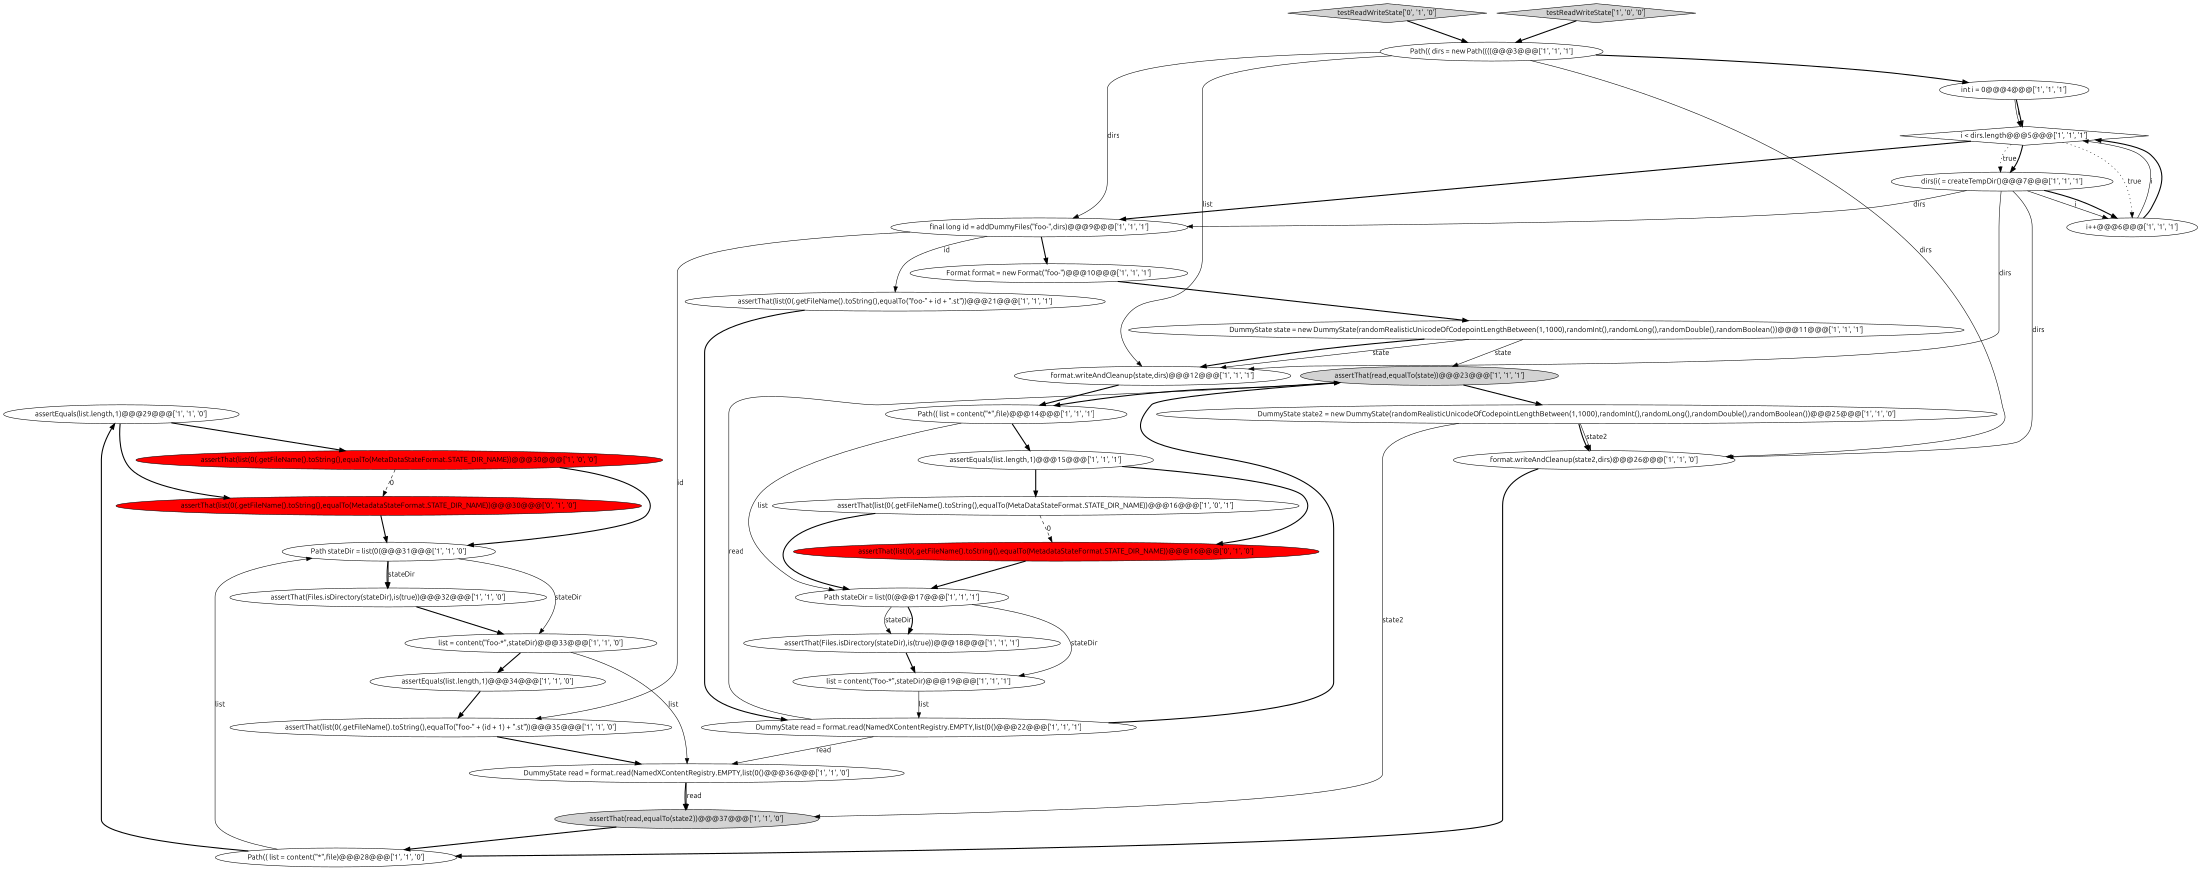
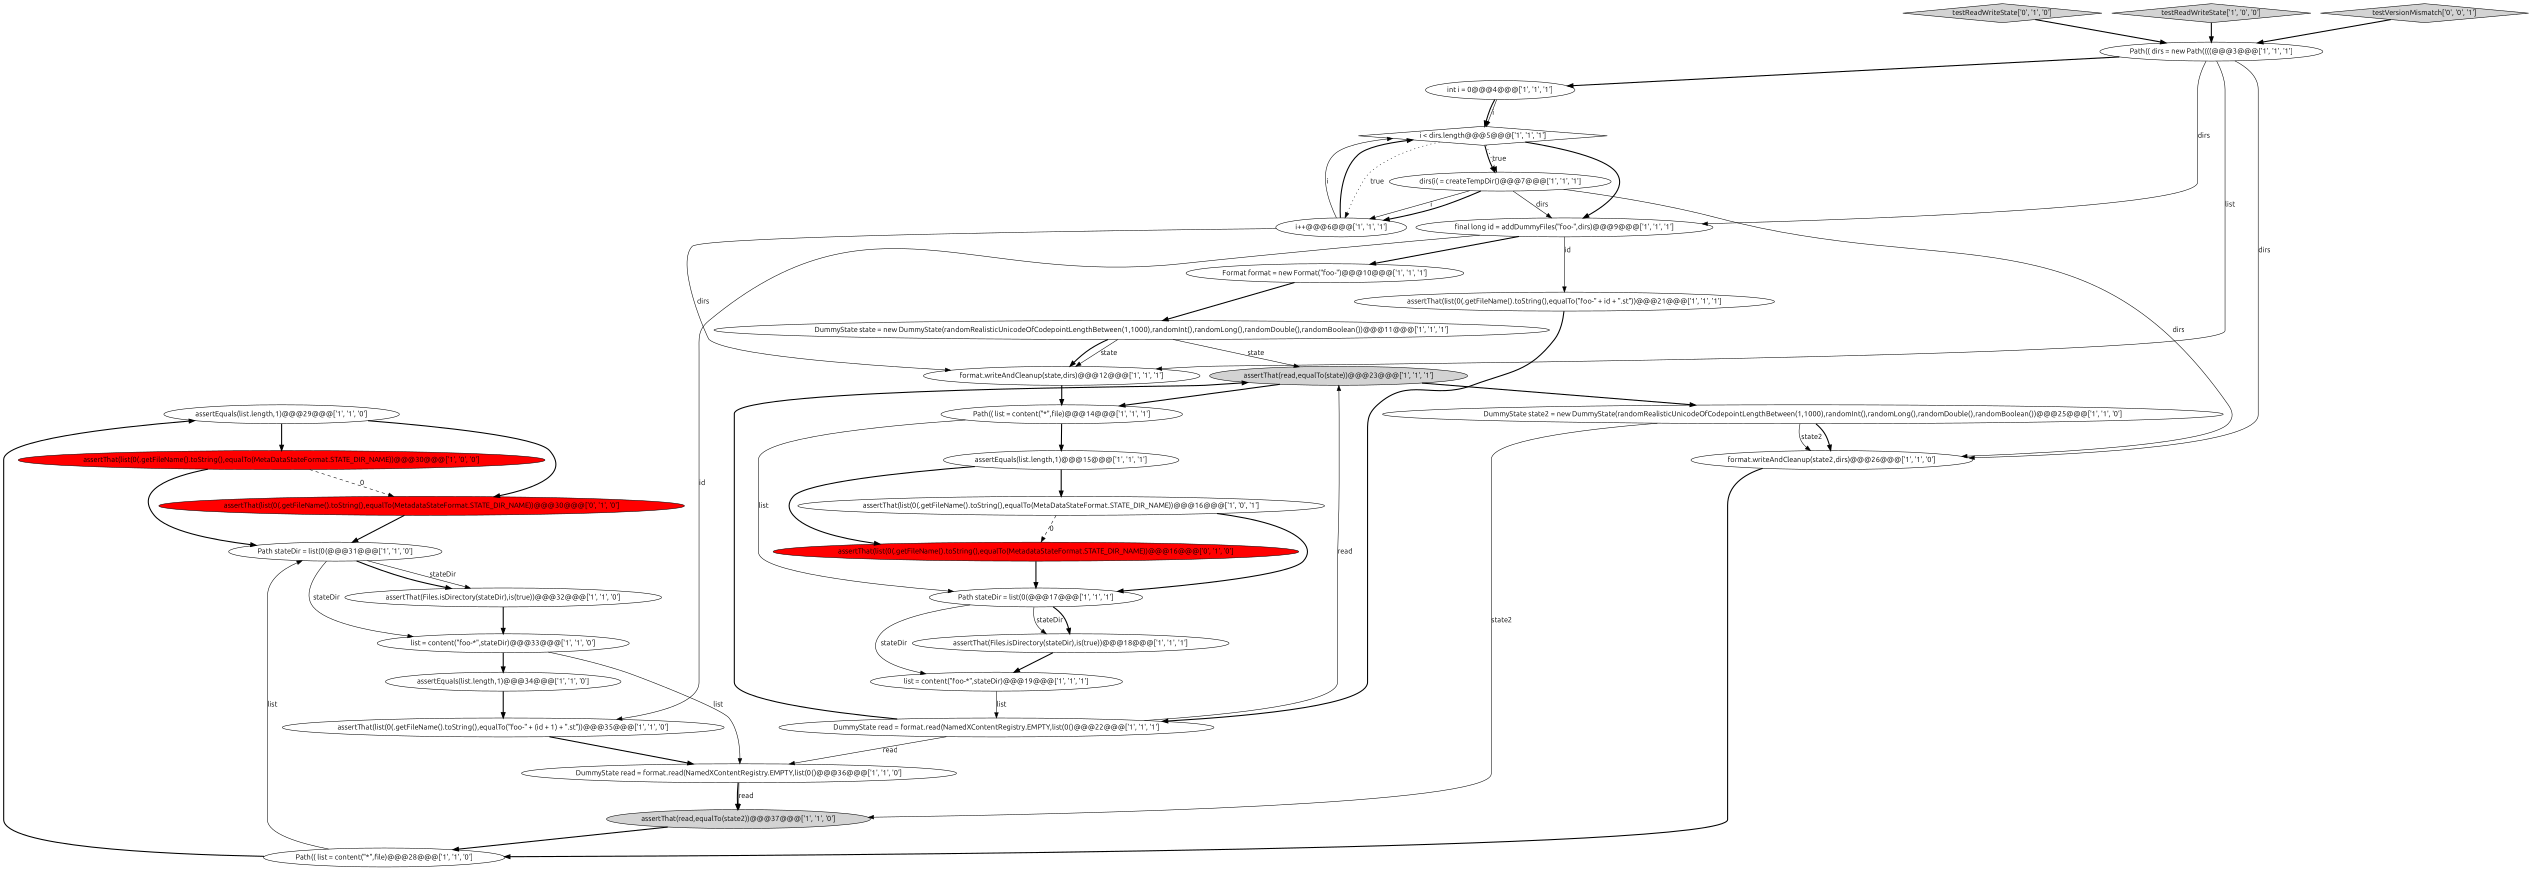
  digraph {
    fontname=Ubuntu
    node [fillcolor=white fontname=Ubuntu shape=ellipse style=filled]
    edge [fontname=Ubuntu style=bold]
    n1 [label="assertEquals(list.length,1)@@@29@@@['1', '1', '0']"]
    n2 [fillcolor=red label="assertThat(list(0(.getFileName().toString(),equalTo(MetaDataStateFormat.STATE_DIR_NAME))@@@30@@@['1', '0', '0']"]
    n3 [fillcolor=red label="assertThat(list(0(.getFileName().toString(),equalTo(MetadataStateFormat.STATE_DIR_NAME))@@@30@@@['0', '1', '0']"]
    n4 [label="Path stateDir = list(0(@@@31@@@['1', '1', '0']"]
    n5 [label="DummyState read = format.read(NamedXContentRegistry.EMPTY,list(0()@@@36@@@['1', '1', '0']"]
    n6 [fillcolor=lightgray label="assertThat(read,equalTo(state2))@@@37@@@['1', '1', '0']"]
    n7 [label="Path(( list = content(\"*\",file)@@@28@@@['1', '1', '0']"]
    n8 [fillcolor=lightgray label="assertThat(read,equalTo(state))@@@23@@@['1', '1', '1']"]
    n9 [label="Path(( list = content(\"*\",file)@@@14@@@['1', '1', '1']"]
    n10 [label="DummyState state2 = new DummyState(randomRealisticUnicodeOfCodepointLengthBetween(1,1000),randomInt(),randomLong(),randomDouble(),randomBoolean())@@@25@@@['1', '1', '0']"]
    n11 [label="Path stateDir = list(0(@@@17@@@['1', '1', '1']"]
    n12 [label="assertEquals(list.length,1)@@@15@@@['1', '1', '1']"]
    n13 [label="format.writeAndCleanup(state2,dirs)@@@26@@@['1', '1', '0']"]
    n14 [label="assertThat(list(0(.getFileName().toString(),equalTo(MetaDataStateFormat.STATE_DIR_NAME))@@@16@@@['1', '0', '1']"]
    n15 [fillcolor=red label="assertThat(list(0(.getFileName().toString(),equalTo(MetadataStateFormat.STATE_DIR_NAME))@@@16@@@['0', '1', '0']"]
    n16 [label="list = content(\"foo-*\",stateDir)@@@19@@@['1', '1', '1']"]
    n17 [label="assertThat(Files.isDirectory(stateDir),is(true))@@@18@@@['1', '1', '1']"]
    n18 [fillcolor=lightgray label="testReadWriteState['0', '1', '0']" shape=diamond]
    n19 [label="Path(( dirs = new Path((((@@@3@@@['1', '1', '1']"]
    n20 [label="final long id = addDummyFiles(\"foo-\",dirs)@@@9@@@['1', '1', '1']"]
    n21 [label="format.writeAndCleanup(state,dirs)@@@12@@@['1', '1', '1']"]
    n22 [label="int i = 0@@@4@@@['1', '1', '1']"]
    n23 [label="DummyState read = format.read(NamedXContentRegistry.EMPTY,list(0()@@@22@@@['1', '1', '1']"]
    n24 [label="assertThat(Files.isDirectory(stateDir),is(true))@@@32@@@['1', '1', '0']"]
    n25 [label="list = content(\"foo-*\",stateDir)@@@33@@@['1', '1', '0']"]
    n26 [label="dirs(i( = createTempDir()@@@7@@@['1', '1', '1']"]
    n27 [label="i++@@@6@@@['1', '1', '1']"]
    n28 [label="assertThat(list(0(.getFileName().toString(),equalTo(\"foo-\" + id + \".st\"))@@@21@@@['1', '1', '1']"]
    n29 [label="assertThat(list(0(.getFileName().toString(),equalTo(\"foo-\" + (id + 1) + \".st\"))@@@35@@@['1', '1', '0']"]
    n30 [label="Format format = new Format(\"foo-\")@@@10@@@['1', '1', '1']"]
    n31 [label="i < dirs.length@@@5@@@['1', '1', '1']" shape=diamond]
    n32 [label="DummyState state = new DummyState(randomRealisticUnicodeOfCodepointLengthBetween(1,1000),randomInt(),randomLong(),randomDouble(),randomBoolean())@@@11@@@['1', '1', '1']"]
    n33 [label="assertEquals(list.length,1)@@@34@@@['1', '1', '0']"]
    n34 [fillcolor=lightgray label="testReadWriteState['1', '0', '0']" shape=diamond]
+   n35 [fillcolor=lightgray label="testVersionMismatch['0', '0', '1']" shape=diamond]
    n1 -> n2
    n1 -> n3
    n2 -> n3 [label=0 style=dashed]
    n2 -> n4
    n3 -> n4
    n4 -> n24 [label=stateDir style=solid]
    n4 -> n24
    n4 -> n25 [label=stateDir style=solid]
    n5 -> n6 [label=read style=solid]
    n5 -> n6
    n6 -> n7
    n7 -> n1
    n7 -> n4 [label=list style=solid]
    n8 -> n9
    n8 -> n10
    n9 -> n11 [label=list style=solid]
    n9 -> n12
    n10 -> n6 [label=state2 style=solid]
    n10 -> n13
    n10 -> n13 [label=state2 style=solid]
    n11 -> n16 [label=stateDir style=solid]
    n11 -> n17 [label=stateDir style=solid]
    n11 -> n17
    n12 -> n14
    n12 -> n15
    n13 -> n7
    n14 -> n11
    n14 -> n15 [label=0 style=dashed]
    n15 -> n11
    n16 -> n23 [label=list style=solid]
    n17 -> n16
    n18 -> n19
    n19 -> n13 [label=dirs style=solid]
    n19 -> n20 [label=dirs style=solid]
    n19 -> n21 [label=list style=solid]
    n19 -> n22
    n20 -> n28 [label=id style=solid]
    n20 -> n29 [label=id style=solid]
    n20 -> n30
    n21 -> n9
    n22 -> n31 [label=i style=solid]
    n22 -> n31
    n23 -> n5 [label=read style=solid]
    n23 -> n8
    n23 -> n8 [label=read style=solid]
    n24 -> n25
    n25 -> n5 [label=list style=solid]
    n25 -> n33
    n26 -> n13 [label=dirs style=solid]
    n26 -> n20 [label=dirs style=solid]
-   n26 -> n21 [label=dirs style=solid]
+   n27 -> n21 [label=dirs style=solid]
    n26 -> n27 [label=i style=solid]
    n26 -> n27
    n27 -> n31 [label=i style=solid]
    n27 -> n31
    n28 -> n23
    n29 -> n5
    n30 -> n32
    n31 -> n20
    n31 -> n26 [label=true style=dotted]
    n31 -> n26
    n31 -> n27 [label=true style=dotted]
    n32 -> n8 [label=state style=solid]
    n32 -> n21 [label=state style=solid]
    n32 -> n21
    n33 -> n29
    n34 -> n19
+   n35 -> n19
  }
